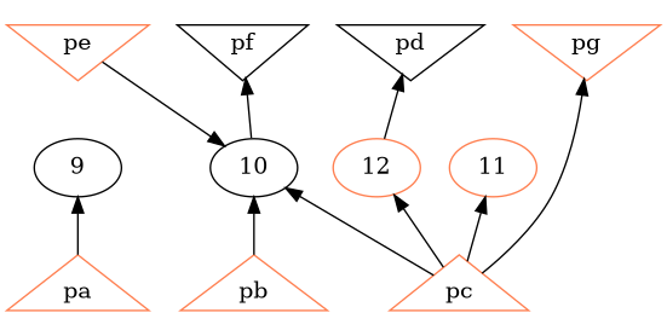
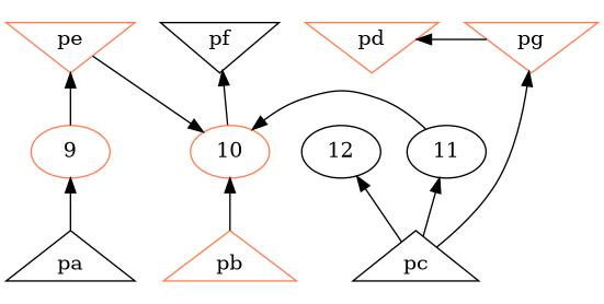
  digraph {
    node [color=coral fillcolor=coral shape=invtriangle]
    edge [dir=back style=solid]
-   n1 [color=black label=pd]
+   n1 [label=pd]
    n2 [label=pe]
    n3 [color=black label=pf]
    n4 [label=pg]
-   n5 [label="9\n" shape=ellipse color="" fillcolor=""]
-   n6 [label="10\n" shape=ellipse color="" fillcolor=""]
-   n7 [label="11\n" shape=ellipse fillcolor=""]
-   n8 [label="12\n" shape=ellipse fillcolor=""]
-   n9 [label=pa shape=triangle]
+   n5 [label="9\n" shape=ellipse fillcolor=""]
+   n6 [label="10\n" shape=ellipse fillcolor=""]
+   n7 [label="11\n" shape=ellipse color="" fillcolor=""]
+   n8 [label="12\n" shape=ellipse color="" fillcolor=""]
+   n9 [color=black label=pa shape=triangle]
    n10 [label=pb shape=triangle]
-   n11 [label=pc shape=triangle]
+   n11 [color=black label=pc shape=triangle]
    subgraph sub_1 {
      rank=same
      n1
      n2
      n3
      n4
    }
    subgraph sub_2 {
      rank=same
      n5
      n6
      n7
      n8
    }
    subgraph sub_3 {
      rank=same
      n9
      n10
      n11
    }
-   n1 -> n8
+   n1 -> n4
+   n2 -> n5
    n3 -> n6
    n4 -> n11
    n5 -> n9
    n6 -> n2
    n6 -> n10
-   n6 -> n11
+   n6 -> n7
    n7 -> n11
    n8 -> n11
  }
